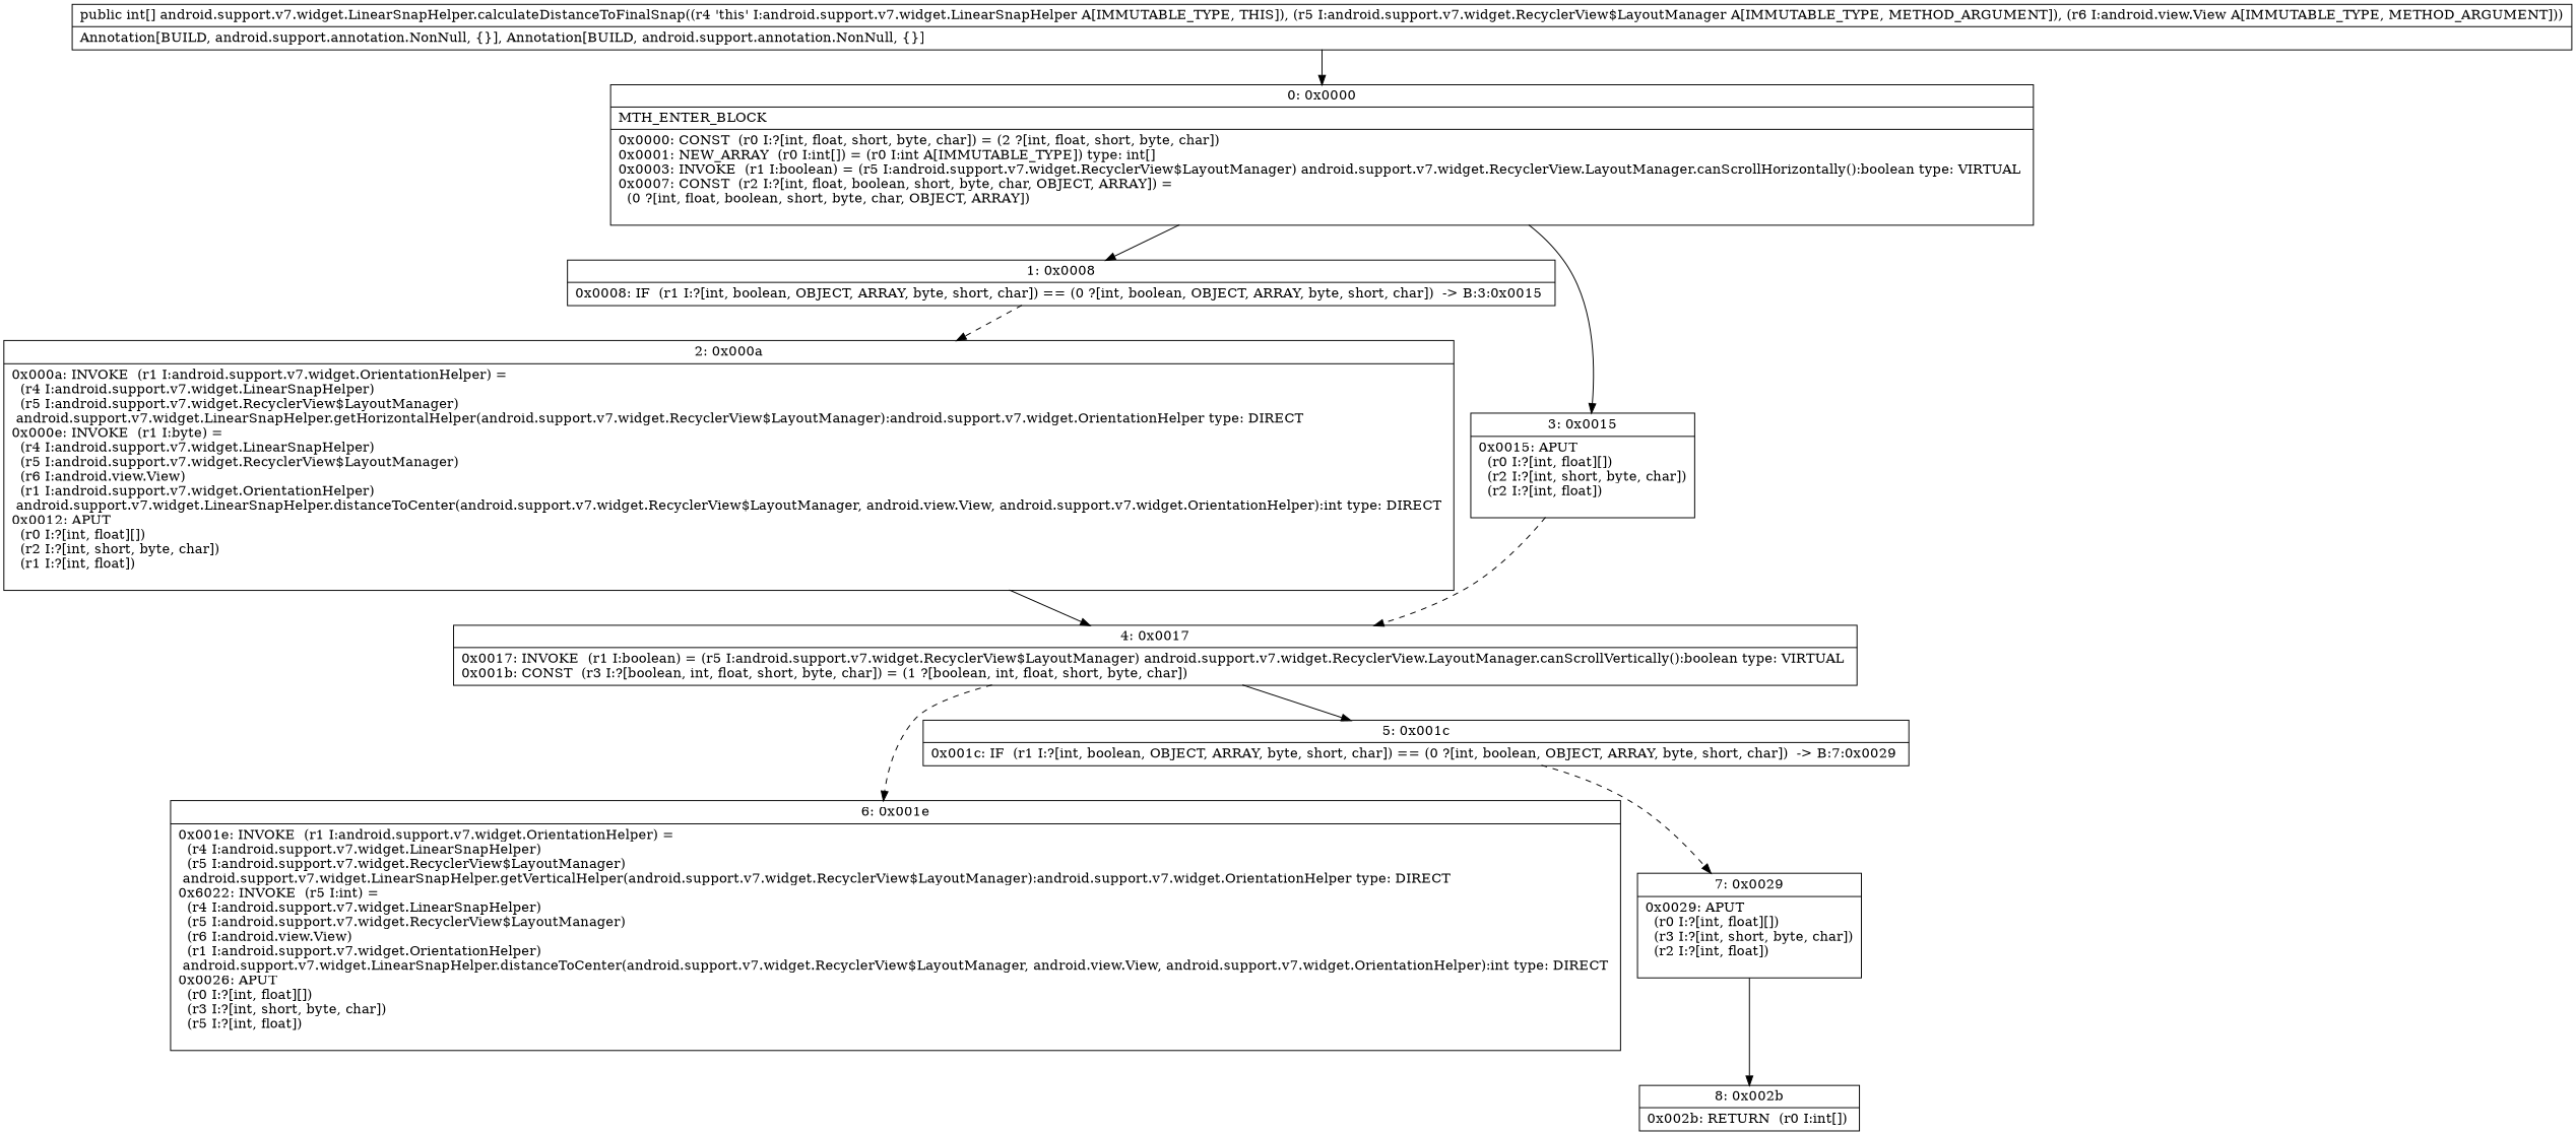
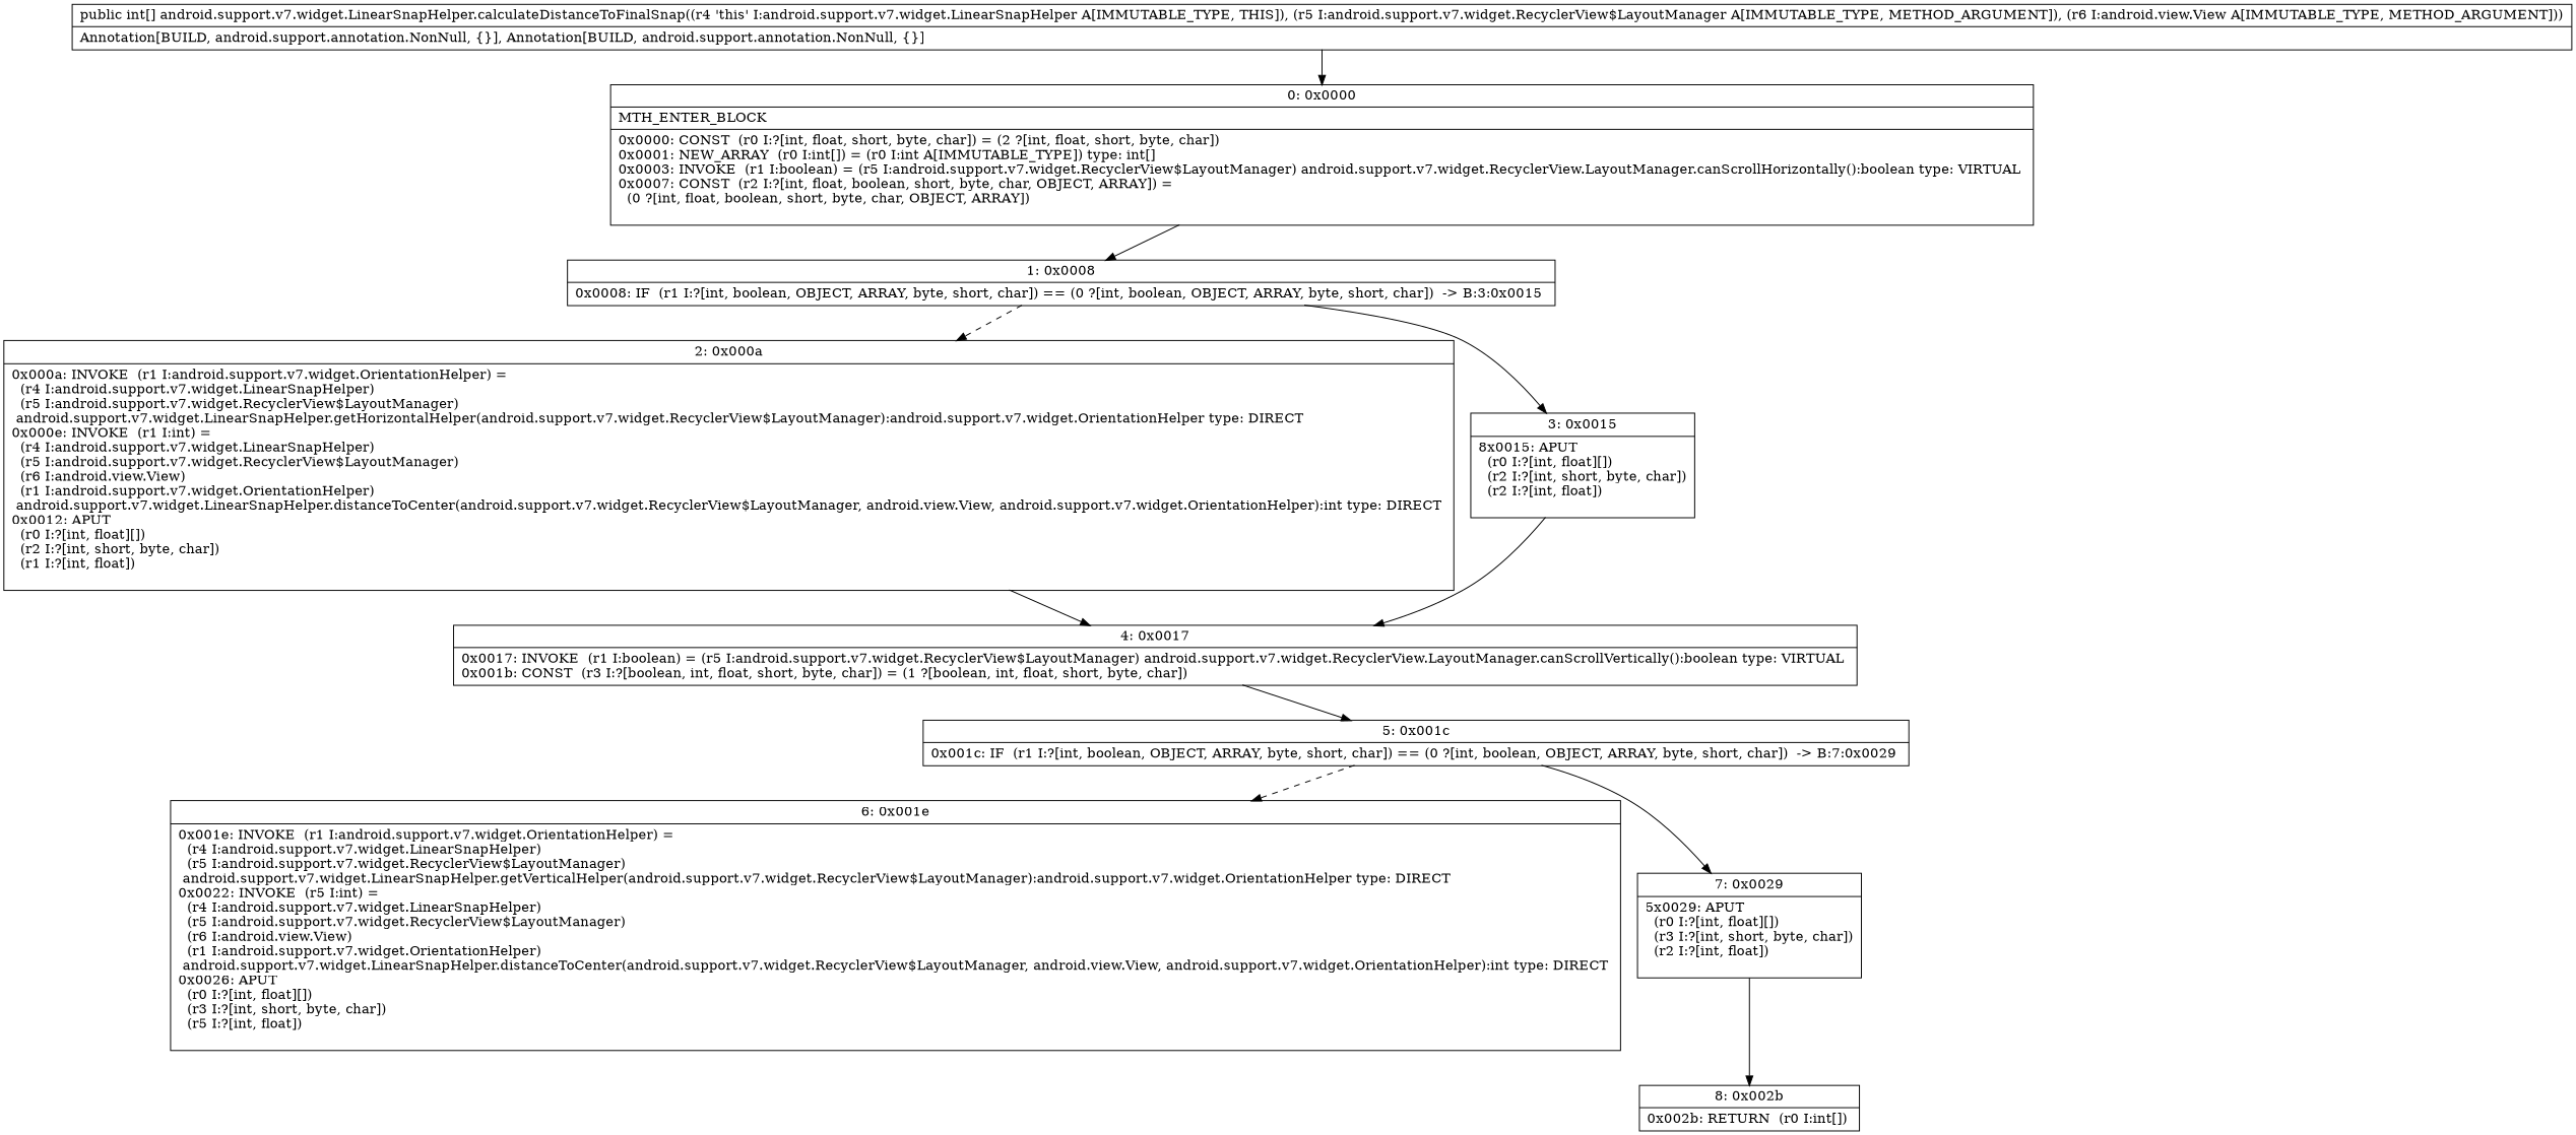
  digraph {
    node [shape=record]
    n1 [label="{0\:\ 0x0000|MTH_ENTER_BLOCK\l|0x0000: CONST  (r0 I:?[int, float, short, byte, char]) = (2 ?[int, float, short, byte, char]) \l0x0001: NEW_ARRAY  (r0 I:int[]) = (r0 I:int A[IMMUTABLE_TYPE]) type: int[] \l0x0003: INVOKE  (r1 I:boolean) = (r5 I:android.support.v7.widget.RecyclerView$LayoutManager) android.support.v7.widget.RecyclerView.LayoutManager.canScrollHorizontally():boolean type: VIRTUAL \l0x0007: CONST  (r2 I:?[int, float, boolean, short, byte, char, OBJECT, ARRAY]) = \l  (0 ?[int, float, boolean, short, byte, char, OBJECT, ARRAY])\l \l}"]
    n2 [label="{1\:\ 0x0008|0x0008: IF  (r1 I:?[int, boolean, OBJECT, ARRAY, byte, short, char]) == (0 ?[int, boolean, OBJECT, ARRAY, byte, short, char])  \-\> B:3:0x0015 \l}"]
-   n3 [label="{2\:\ 0x000a|0x000a: INVOKE  (r1 I:android.support.v7.widget.OrientationHelper) = \l  (r4 I:android.support.v7.widget.LinearSnapHelper)\l  (r5 I:android.support.v7.widget.RecyclerView$LayoutManager)\l android.support.v7.widget.LinearSnapHelper.getHorizontalHelper(android.support.v7.widget.RecyclerView$LayoutManager):android.support.v7.widget.OrientationHelper type: DIRECT \l0x000e: INVOKE  (r1 I:byte) = \l  (r4 I:android.support.v7.widget.LinearSnapHelper)\l  (r5 I:android.support.v7.widget.RecyclerView$LayoutManager)\l  (r6 I:android.view.View)\l  (r1 I:android.support.v7.widget.OrientationHelper)\l android.support.v7.widget.LinearSnapHelper.distanceToCenter(android.support.v7.widget.RecyclerView$LayoutManager, android.view.View, android.support.v7.widget.OrientationHelper):int type: DIRECT \l0x0012: APUT  \l  (r0 I:?[int, float][])\l  (r2 I:?[int, short, byte, char])\l  (r1 I:?[int, float])\l \l}"]
-   n4 [label="{3\:\ 0x0015|0x0015: APUT  \l  (r0 I:?[int, float][])\l  (r2 I:?[int, short, byte, char])\l  (r2 I:?[int, float])\l \l}"]
+   n3 [label="{2\:\ 0x000a|0x000a: INVOKE  (r1 I:android.support.v7.widget.OrientationHelper) = \l  (r4 I:android.support.v7.widget.LinearSnapHelper)\l  (r5 I:android.support.v7.widget.RecyclerView$LayoutManager)\l android.support.v7.widget.LinearSnapHelper.getHorizontalHelper(android.support.v7.widget.RecyclerView$LayoutManager):android.support.v7.widget.OrientationHelper type: DIRECT \l0x000e: INVOKE  (r1 I:int) = \l  (r4 I:android.support.v7.widget.LinearSnapHelper)\l  (r5 I:android.support.v7.widget.RecyclerView$LayoutManager)\l  (r6 I:android.view.View)\l  (r1 I:android.support.v7.widget.OrientationHelper)\l android.support.v7.widget.LinearSnapHelper.distanceToCenter(android.support.v7.widget.RecyclerView$LayoutManager, android.view.View, android.support.v7.widget.OrientationHelper):int type: DIRECT \l0x0012: APUT  \l  (r0 I:?[int, float][])\l  (r2 I:?[int, short, byte, char])\l  (r1 I:?[int, float])\l \l}"]
+   n4 [label="{3\:\ 0x0015|8x0015: APUT  \l  (r0 I:?[int, float][])\l  (r2 I:?[int, short, byte, char])\l  (r2 I:?[int, float])\l \l}"]
    n5 [label="{4\:\ 0x0017|0x0017: INVOKE  (r1 I:boolean) = (r5 I:android.support.v7.widget.RecyclerView$LayoutManager) android.support.v7.widget.RecyclerView.LayoutManager.canScrollVertically():boolean type: VIRTUAL \l0x001b: CONST  (r3 I:?[boolean, int, float, short, byte, char]) = (1 ?[boolean, int, float, short, byte, char]) \l}"]
    n6 [label="{5\:\ 0x001c|0x001c: IF  (r1 I:?[int, boolean, OBJECT, ARRAY, byte, short, char]) == (0 ?[int, boolean, OBJECT, ARRAY, byte, short, char])  \-\> B:7:0x0029 \l}"]
-   n7 [label="{6\:\ 0x001e|0x001e: INVOKE  (r1 I:android.support.v7.widget.OrientationHelper) = \l  (r4 I:android.support.v7.widget.LinearSnapHelper)\l  (r5 I:android.support.v7.widget.RecyclerView$LayoutManager)\l android.support.v7.widget.LinearSnapHelper.getVerticalHelper(android.support.v7.widget.RecyclerView$LayoutManager):android.support.v7.widget.OrientationHelper type: DIRECT \l0x6022: INVOKE  (r5 I:int) = \l  (r4 I:android.support.v7.widget.LinearSnapHelper)\l  (r5 I:android.support.v7.widget.RecyclerView$LayoutManager)\l  (r6 I:android.view.View)\l  (r1 I:android.support.v7.widget.OrientationHelper)\l android.support.v7.widget.LinearSnapHelper.distanceToCenter(android.support.v7.widget.RecyclerView$LayoutManager, android.view.View, android.support.v7.widget.OrientationHelper):int type: DIRECT \l0x0026: APUT  \l  (r0 I:?[int, float][])\l  (r3 I:?[int, short, byte, char])\l  (r5 I:?[int, float])\l \l}"]
-   n8 [label="{7\:\ 0x0029|0x0029: APUT  \l  (r0 I:?[int, float][])\l  (r3 I:?[int, short, byte, char])\l  (r2 I:?[int, float])\l \l}"]
+   n7 [label="{6\:\ 0x001e|0x001e: INVOKE  (r1 I:android.support.v7.widget.OrientationHelper) = \l  (r4 I:android.support.v7.widget.LinearSnapHelper)\l  (r5 I:android.support.v7.widget.RecyclerView$LayoutManager)\l android.support.v7.widget.LinearSnapHelper.getVerticalHelper(android.support.v7.widget.RecyclerView$LayoutManager):android.support.v7.widget.OrientationHelper type: DIRECT \l0x0022: INVOKE  (r5 I:int) = \l  (r4 I:android.support.v7.widget.LinearSnapHelper)\l  (r5 I:android.support.v7.widget.RecyclerView$LayoutManager)\l  (r6 I:android.view.View)\l  (r1 I:android.support.v7.widget.OrientationHelper)\l android.support.v7.widget.LinearSnapHelper.distanceToCenter(android.support.v7.widget.RecyclerView$LayoutManager, android.view.View, android.support.v7.widget.OrientationHelper):int type: DIRECT \l0x0026: APUT  \l  (r0 I:?[int, float][])\l  (r3 I:?[int, short, byte, char])\l  (r5 I:?[int, float])\l \l}"]
+   n8 [label="{7\:\ 0x0029|5x0029: APUT  \l  (r0 I:?[int, float][])\l  (r3 I:?[int, short, byte, char])\l  (r2 I:?[int, float])\l \l}"]
    n9 [label="{8\:\ 0x002b|0x002b: RETURN  (r0 I:int[]) \l}"]
    n10 [label="{public int[] android.support.v7.widget.LinearSnapHelper.calculateDistanceToFinalSnap((r4 'this' I:android.support.v7.widget.LinearSnapHelper A[IMMUTABLE_TYPE, THIS]), (r5 I:android.support.v7.widget.RecyclerView$LayoutManager A[IMMUTABLE_TYPE, METHOD_ARGUMENT]), (r6 I:android.view.View A[IMMUTABLE_TYPE, METHOD_ARGUMENT]))  | Annotation[BUILD, android.support.annotation.NonNull, \{\}], Annotation[BUILD, android.support.annotation.NonNull, \{\}]\l}"]
    n1 -> n2
    n2 -> n3 [style=dashed]
-   n1 -> n4
+   n2 -> n4
    n3 -> n5
-   n4 -> n5 [style=dashed]
+   n4 -> n5
    n5 -> n6
-   n5 -> n7 [style=dashed]
-   n6 -> n8 [style=dashed]
+   n6 -> n7 [style=dashed]
+   n6 -> n8
    n8 -> n9
    n10 -> n1
  }
